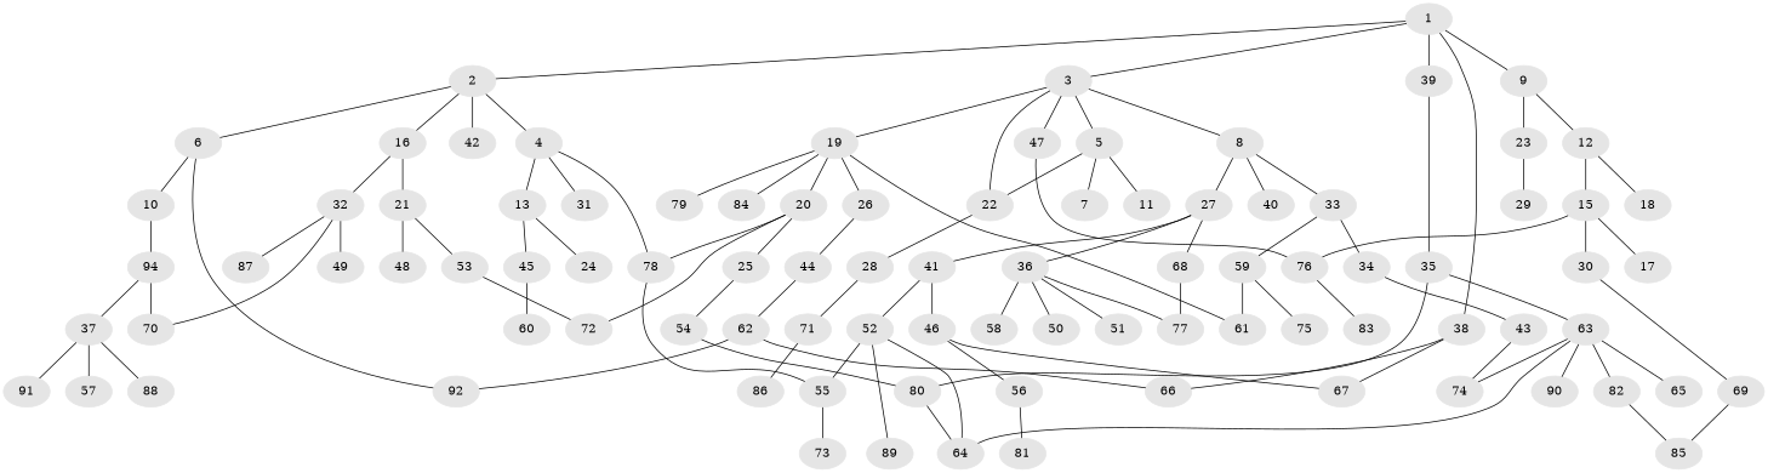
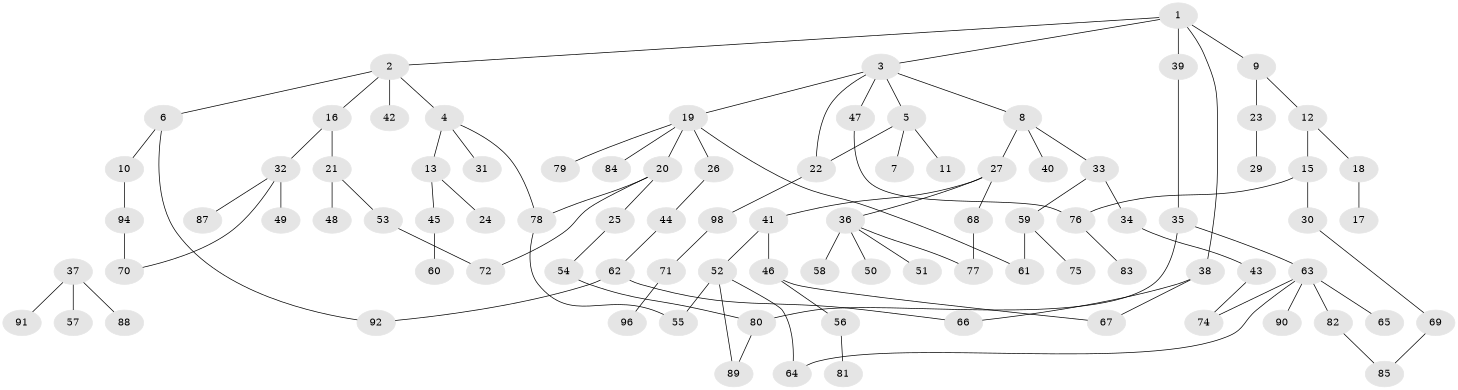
  graph {
    node [color=gray90 style=filled]
    1
    2
    3
    9
    38
    39
    4
    6
    16
    42
    5
    8
    19
    22
    47
    12
    23
    35
    63
    80
    66
    67
    13
    31
    78
    10
    92
    21
    32
    7
    11
    27
    33
    40
    20
    26
    61
    79
    84
-   28
+   28 [label=98]
    76
    24
    45
    55
    n45 [label=94]
    36
    41
    68
    34
    59
    15
    18
    29
    37
    70
    17
    30
    60
    57
    88
    91
    69
    83
    48
    53
    49
    87
    25
    72
    44
    54
    71
    62
    50
    51
    58
    77
    46
    52
-   86
+   86 [label=96]
    85
-   73
    43
    75
    74
    64
    65
    82
    90
    89
    56
    81
    1 -- 2
    1 -- 3
    1 -- 9
    1 -- 38
    1 -- 39
    2 -- 4
    2 -- 6
    2 -- 16
    2 -- 42
    3 -- 5
    3 -- 8
    3 -- 19
    3 -- 22
    3 -- 47
    9 -- 12
    9 -- 23
    38 -- 66
    38 -- 67
    39 -- 35
    4 -- 13
    4 -- 31
    4 -- 78
    6 -- 10
    6 -- 92
    16 -- 21
    16 -- 32
    5 -- 22
    5 -- 7
    5 -- 11
    8 -- 27
    8 -- 33
    8 -- 40
    19 -- 20
    19 -- 26
    19 -- 61
    19 -- 79
    19 -- 84
    22 -- 28
    47 -- 76
    12 -- 15
    12 -- 18
    23 -- 29
    35 -- 63
    35 -- 80
    63 -- 74
    63 -- 64
    63 -- 65
    63 -- 82
    63 -- 90
-   80 -- 64
+   80 -- 89
    13 -- 24
    13 -- 45
    78 -- 55
    10 -- n45
    21 -- 48
    21 -- 53
    32 -- 70
    32 -- 49
    32 -- 87
    27 -- 36
    27 -- 41
    27 -- 68
    33 -- 34
    33 -- 59
    20 -- 78
    20 -- 25
    20 -- 72
    26 -- 44
    28 -- 71
    76 -- 83
    45 -- 60
-   55 -- 73
-   n45 -- 37
    n45 -- 70
    36 -- 50
    36 -- 51
    36 -- 58
    36 -- 77
    41 -- 46
    41 -- 52
    68 -- 77
    34 -- 43
    59 -- 61
    59 -- 75
    15 -- 76
-   15 -- 17
+   18 -- 17
    15 -- 30
    37 -- 57
    37 -- 88
    37 -- 91
    30 -- 69
    69 -- 85
    53 -- 72
    25 -- 54
    44 -- 62
    54 -- 80
    71 -- 86
    62 -- 66
    62 -- 92
    46 -- 67
    46 -- 56
    52 -- 55
    52 -- 64
    52 -- 89
    43 -- 74
    82 -- 85
    56 -- 81
  }
